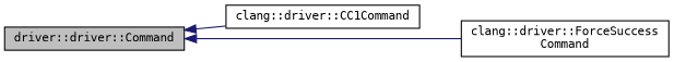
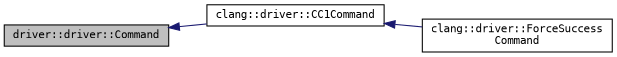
  digraph {
    fontname="DejaVu Sans Mono"
    rankdir=LR
    node [color=black fontname="DejaVu Sans Mono" fontsize=10 shape=record]
    edge [color=midnightblue dir=back fontname="DejaVu Sans Mono" fontsize=10 labelfontname=Helvetica labelfontsize=10 style=solid]
    n1 [fillcolor=grey75 fontcolor=black height=0.2 label="driver::driver::Command" style=filled width=0.4]
    n2 [height=0.2 label="clang::driver::CC1Command" width=0.4]
    n3 [height=0.2 label="clang::driver::ForceSuccess\lCommand" width=0.4]
    n1 -> n2
-   n1 -> n3
+   n2 -> n3
  }
